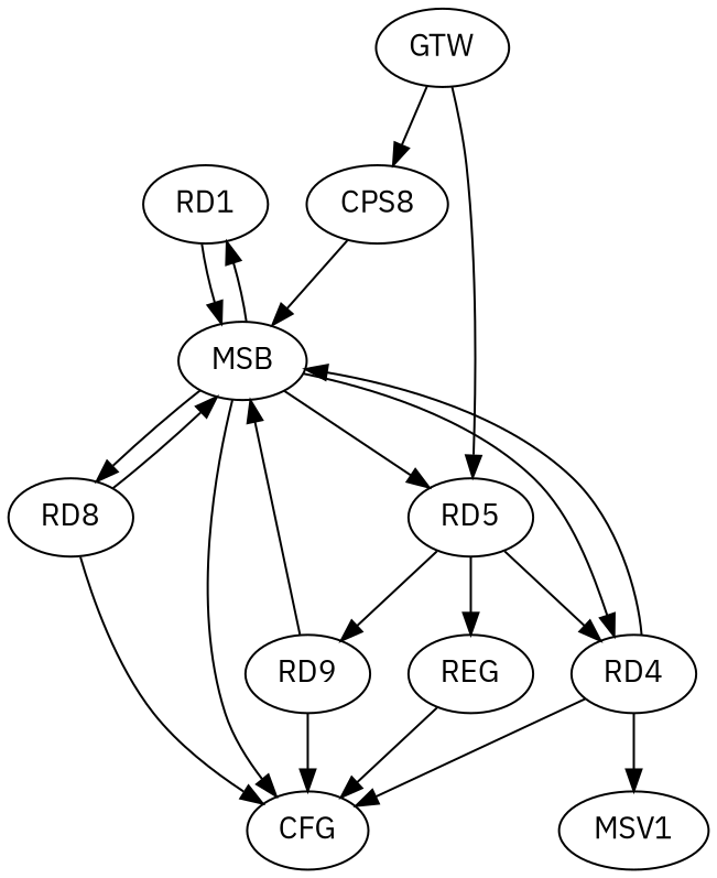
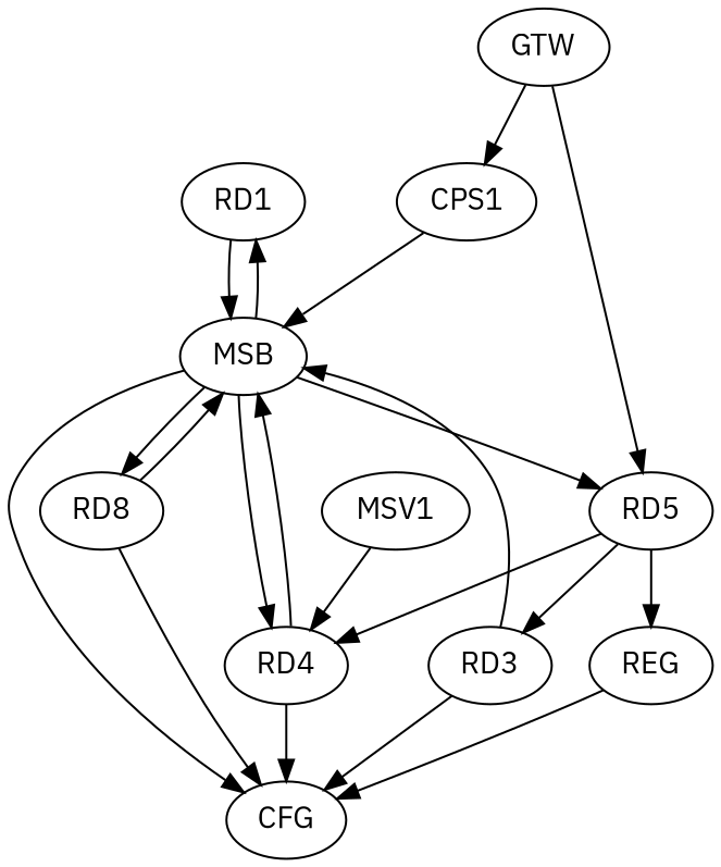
  strict digraph {
    fontname="IBM Plex Sans"
    node [fontname="IBM Plex Sans"]
    edge [fontname="IBM Plex Sans"]
    n1 [label=RD1]
    n2 [label=MSB]
    n3 [label=RD8]
    n4 [label=CFG]
    n5 [label=RD4]
    n6 [label=RD5]
-   n7 [label=RD9]
+   n7 [label=RD3]
    n8 [label=REG]
-   n9 [label=CPS8]
+   n9 [label=CPS1]
    n10 [label=GTW]
    n11 [label=MSV1]
    n1 -> n2
    n2 -> n1
    n2 -> n3
    n2 -> n4
    n2 -> n5
    n2 -> n6
    n3 -> n2
    n3 -> n4
    n5 -> n2
    n5 -> n4
    n6 -> n5
    n6 -> n7
    n6 -> n8
    n7 -> n2
    n7 -> n4
    n8 -> n4
    n9 -> n2
    n10 -> n6
    n10 -> n9
-   n5 -> n11
+   n11 -> n5
  }
